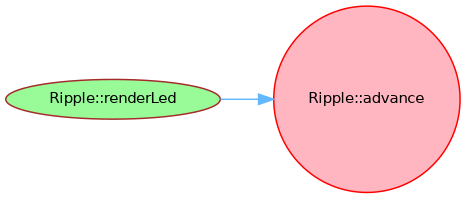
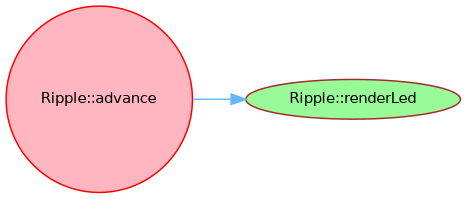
  digraph {
    rankdir=RL
    node [fontname=Helvetica fontsize=10 style=filled]
    n1 [color=brown fillcolor=palegreen fontcolor=black height=0.2 label="Ripple::renderLed" shape=ellipse width=0.4]
    n2 [color=red fillcolor=lightpink height=0.2 label="Ripple::advance" shape=circle width=0.4]
-   n2 -> n1 [color=steelblue1 dir=back fontname=Helvetica fontsize=10 labelfontname=Helvetica labelfontsize=10 style=solid]
+   n1 -> n2 [color=steelblue1 dir=back fontname=Helvetica fontsize=10 labelfontname=Helvetica labelfontsize=10 style=solid]
  }
